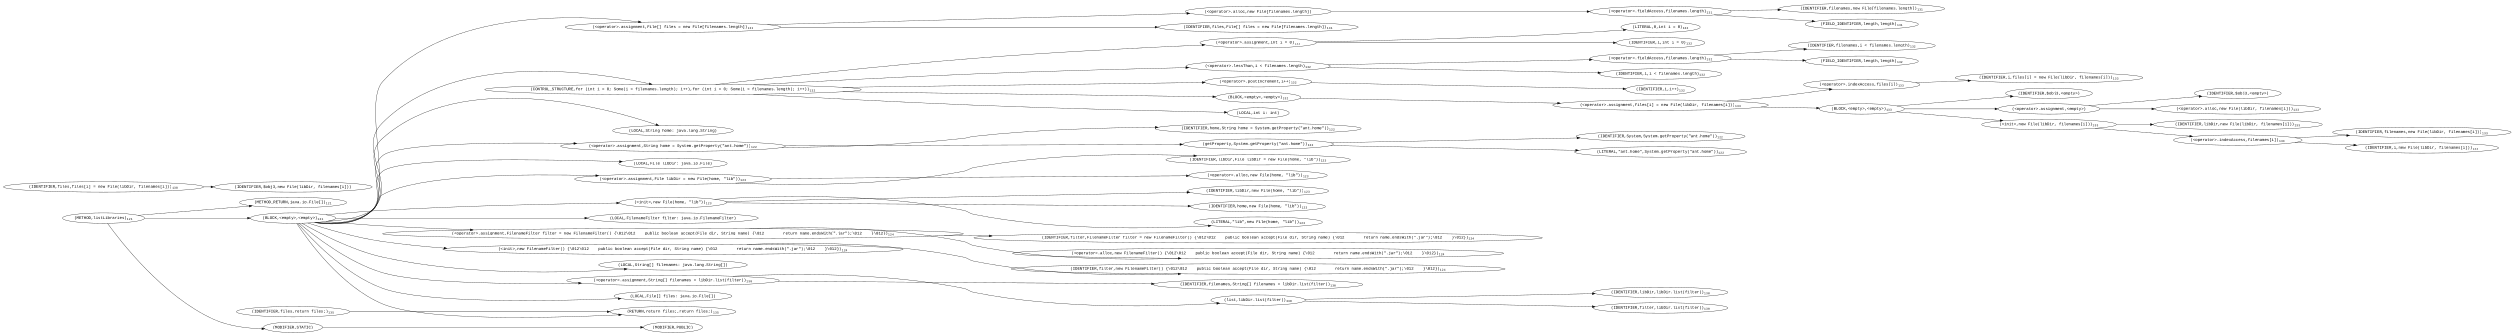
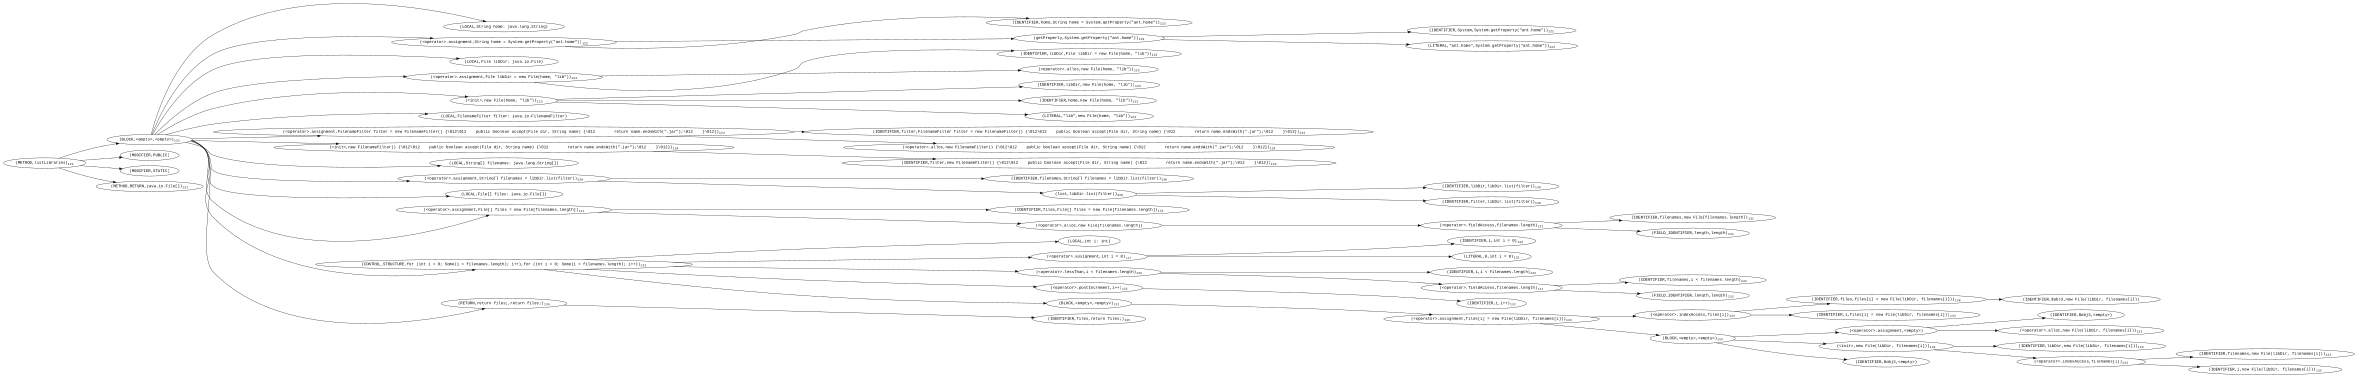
  digraph {
    fontname="Liberation Mono"
    rankdir=LR
    node [fontname="Liberation Mono"]
    edge [fontname="Liberation Mono"]
    n1 [label=<(METHOD,listLibraries)<SUB>121</SUB>>]
    n2 [label=<(BLOCK,&lt;empty&gt;,&lt;empty&gt;)<SUB>121</SUB>>]
    n3 [label=<(MODIFIER,PUBLIC)>]
    n4 [label=<(MODIFIER,STATIC)>]
    n5 [label=<(METHOD_RETURN,java.io.File[])<SUB>121</SUB>>]
    n6 [label=<(LOCAL,String home: java.lang.String)>]
    n7 [label=<(&lt;operator&gt;.assignment,String home = System.getProperty(&quot;ant.home&quot;))<SUB>122</SUB>>]
    n8 [label=<(LOCAL,File libDir: java.io.File)>]
    n9 [label=<(&lt;operator&gt;.assignment,File libDir = new File(home, &quot;lib&quot;))<SUB>123</SUB>>]
    n10 [label=<(&lt;init&gt;,new File(home, &quot;lib&quot;))<SUB>123</SUB>>]
    n11 [label=<(LOCAL,FilenameFilter filter: java.io.FilenameFilter)>]
    n12 [label=<(&lt;operator&gt;.assignment,FilenameFilter filter = new FilenameFilter() {\012\012    public boolean accept(File dir, String name) {\012        return name.endsWith(&quot;.jar&quot;);\012    }\012})<SUB>124</SUB>>]
    n13 [label=<(&lt;init&gt;,new FilenameFilter() {\012\012    public boolean accept(File dir, String name) {\012        return name.endsWith(&quot;.jar&quot;);\012    }\012})<SUB>124</SUB>>]
    n14 [label=<(LOCAL,String[] filenames: java.lang.String[])>]
    n15 [label=<(&lt;operator&gt;.assignment,String[] filenames = libDir.list(filter))<SUB>130</SUB>>]
    n16 [label=<(LOCAL,File[] files: java.io.File[])>]
    n17 [label=<(&lt;operator&gt;.assignment,File[] files = new File[filenames.length])<SUB>131</SUB>>]
    n18 [label=<(CONTROL_STRUCTURE,for (int i = 0; Some(i &lt; filenames.length); i++),for (int i = 0; Some(i &lt; filenames.length); i++))<SUB>132</SUB>>]
    n19 [label=<(RETURN,return files;,return files;)<SUB>135</SUB>>]
    n20 [label=<(IDENTIFIER,home,String home = System.getProperty(&quot;ant.home&quot;))<SUB>122</SUB>>]
    n21 [label=<(getProperty,System.getProperty(&quot;ant.home&quot;))<SUB>122</SUB>>]
    n22 [label=<(IDENTIFIER,libDir,File libDir = new File(home, &quot;lib&quot;))<SUB>123</SUB>>]
    n23 [label=<(&lt;operator&gt;.alloc,new File(home, &quot;lib&quot;))<SUB>123</SUB>>]
    n24 [label=<(IDENTIFIER,libDir,new File(home, &quot;lib&quot;))<SUB>123</SUB>>]
    n25 [label=<(IDENTIFIER,home,new File(home, &quot;lib&quot;))<SUB>123</SUB>>]
    n26 [label=<(LITERAL,&quot;lib&quot;,new File(home, &quot;lib&quot;))<SUB>123</SUB>>]
    n27 [label=<(IDENTIFIER,filter,FilenameFilter filter = new FilenameFilter() {\012\012    public boolean accept(File dir, String name) {\012        return name.endsWith(&quot;.jar&quot;);\012    }\012})<SUB>124</SUB>>]
    n28 [label=<(&lt;operator&gt;.alloc,new FilenameFilter() {\012\012    public boolean accept(File dir, String name) {\012        return name.endsWith(&quot;.jar&quot;);\012    }\012})<SUB>124</SUB>>]
    n29 [label=<(IDENTIFIER,filter,new FilenameFilter() {\012\012    public boolean accept(File dir, String name) {\012        return name.endsWith(&quot;.jar&quot;);\012    }\012})<SUB>124</SUB>>]
    n30 [label=<(IDENTIFIER,filenames,String[] filenames = libDir.list(filter))<SUB>130</SUB>>]
    n31 [label=<(list,libDir.list(filter))<SUB>330</SUB>>]
    n32 [label=<(IDENTIFIER,files,File[] files = new File[filenames.length])<SUB>131</SUB>>]
    n33 [label=<(&lt;operator&gt;.alloc,new File[filenames.length])>]
    n34 [label=<(LOCAL,int i: int)>]
    n35 [label=<(&lt;operator&gt;.assignment,int i = 0)<SUB>132</SUB>>]
    n36 [label=<(&lt;operator&gt;.lessThan,i &lt; filenames.length)<SUB>132</SUB>>]
    n37 [label=<(&lt;operator&gt;.postIncrement,i++)<SUB>132</SUB>>]
    n38 [label=<(BLOCK,&lt;empty&gt;,&lt;empty&gt;)<SUB>132</SUB>>]
    n39 [label=<(IDENTIFIER,files,return files;)<SUB>135</SUB>>]
    n40 [label=<(IDENTIFIER,System,System.getProperty(&quot;ant.home&quot;))<SUB>122</SUB>>]
    n41 [label=<(LITERAL,&quot;ant.home&quot;,System.getProperty(&quot;ant.home&quot;))<SUB>122</SUB>>]
    n42 [label=<(IDENTIFIER,libDir,libDir.list(filter))<SUB>130</SUB>>]
    n43 [label=<(IDENTIFIER,filter,libDir.list(filter))<SUB>130</SUB>>]
    n44 [label=<(&lt;operator&gt;.fieldAccess,filenames.length)<SUB>131</SUB>>]
    n45 [label=<(IDENTIFIER,filenames,new File[filenames.length])<SUB>131</SUB>>]
    n46 [label=<(FIELD_IDENTIFIER,length,length)<SUB>131</SUB>>]
    n47 [label=<(IDENTIFIER,i,int i = 0)<SUB>132</SUB>>]
    n48 [label=<(LITERAL,0,int i = 0)<SUB>132</SUB>>]
    n49 [label=<(IDENTIFIER,i,i &lt; filenames.length)<SUB>132</SUB>>]
    n50 [label=<(&lt;operator&gt;.fieldAccess,filenames.length)<SUB>132</SUB>>]
    n51 [label=<(IDENTIFIER,i,i++)<SUB>132</SUB>>]
    n52 [label=<(&lt;operator&gt;.assignment,files[i] = new File(libDir, filenames[i]))<SUB>133</SUB>>]
    n53 [label=<(IDENTIFIER,filenames,i &lt; filenames.length)<SUB>132</SUB>>]
    n54 [label=<(FIELD_IDENTIFIER,length,length)<SUB>132</SUB>>]
    n55 [label=<(&lt;operator&gt;.indexAccess,files[i])<SUB>133</SUB>>]
    n56 [label=<(BLOCK,&lt;empty&gt;,&lt;empty&gt;)<SUB>133</SUB>>]
    n57 [label=<(IDENTIFIER,files,files[i] = new File(libDir, filenames[i]))<SUB>138</SUB>>]
    n58 [label=<(IDENTIFIER,i,files[i] = new File(libDir, filenames[i]))<SUB>133</SUB>>]
    n59 [label=<(&lt;operator&gt;.assignment,&lt;empty&gt;)>]
    n60 [label=<(&lt;init&gt;,new File(libDir, filenames[i]))<SUB>133</SUB>>]
    n61 [label=<(IDENTIFIER,$obj3,&lt;empty&gt;)>]
    n62 [label=<(IDENTIFIER,$obj3,new File(libDir, filenames[i]))>]
    n63 [label=<(IDENTIFIER,$obj3,&lt;empty&gt;)>]
    n64 [label=<(&lt;operator&gt;.alloc,new File(libDir, filenames[i]))<SUB>133</SUB>>]
    n65 [label=<(IDENTIFIER,libDir,new File(libDir, filenames[i]))<SUB>133</SUB>>]
    n66 [label=<(&lt;operator&gt;.indexAccess,filenames[i])<SUB>133</SUB>>]
    n67 [label=<(IDENTIFIER,filenames,new File(libDir, filenames[i]))<SUB>133</SUB>>]
    n68 [label=<(IDENTIFIER,i,new File(libDir, filenames[i]))<SUB>133</SUB>>]
    n1 -> n2
-   n4 -> n3
+   n1 -> n3
    n1 -> n4
    n1 -> n5
    n2 -> n6
    n2 -> n7
    n2 -> n8
    n2 -> n9
    n2 -> n10
    n2 -> n11
    n2 -> n12
    n2 -> n13
    n2 -> n14
    n2 -> n15
    n2 -> n16
    n2 -> n17
    n2 -> n18
    n2 -> n19
    n7 -> n20
    n7 -> n21
    n9 -> n22
    n9 -> n23
    n10 -> n24
    n10 -> n25
    n10 -> n26
    n12 -> n27
    n12 -> n28
    n13 -> n29
    n15 -> n30
    n15 -> n31
    n17 -> n32
    n17 -> n33
    n18 -> n34
    n18 -> n35
    n18 -> n36
    n18 -> n37
    n18 -> n38
-   n39 -> n19
+   n19 -> n39
    n21 -> n40
    n21 -> n41
    n31 -> n42
    n31 -> n43
    n33 -> n44
    n35 -> n47
    n35 -> n48
    n36 -> n49
    n36 -> n50
    n37 -> n51
    n38 -> n52
    n44 -> n45
    n44 -> n46
    n50 -> n53
    n50 -> n54
    n52 -> n55
    n52 -> n56
+   n55 -> n57
    n55 -> n58
    n56 -> n59
    n56 -> n60
    n56 -> n61
    n57 -> n62
    n59 -> n63
    n59 -> n64
    n60 -> n65
    n60 -> n66
    n66 -> n67
    n66 -> n68
  }
